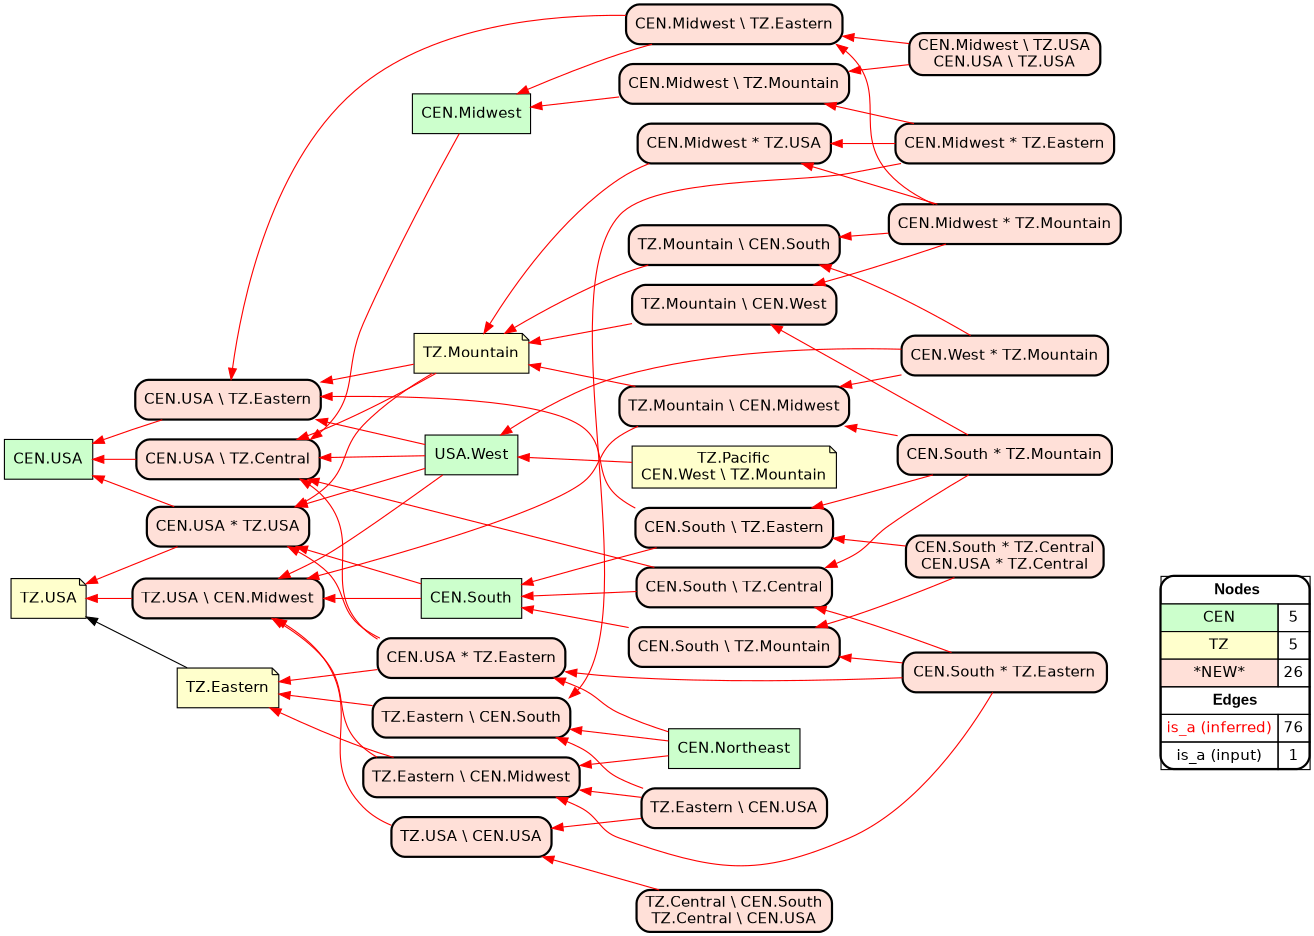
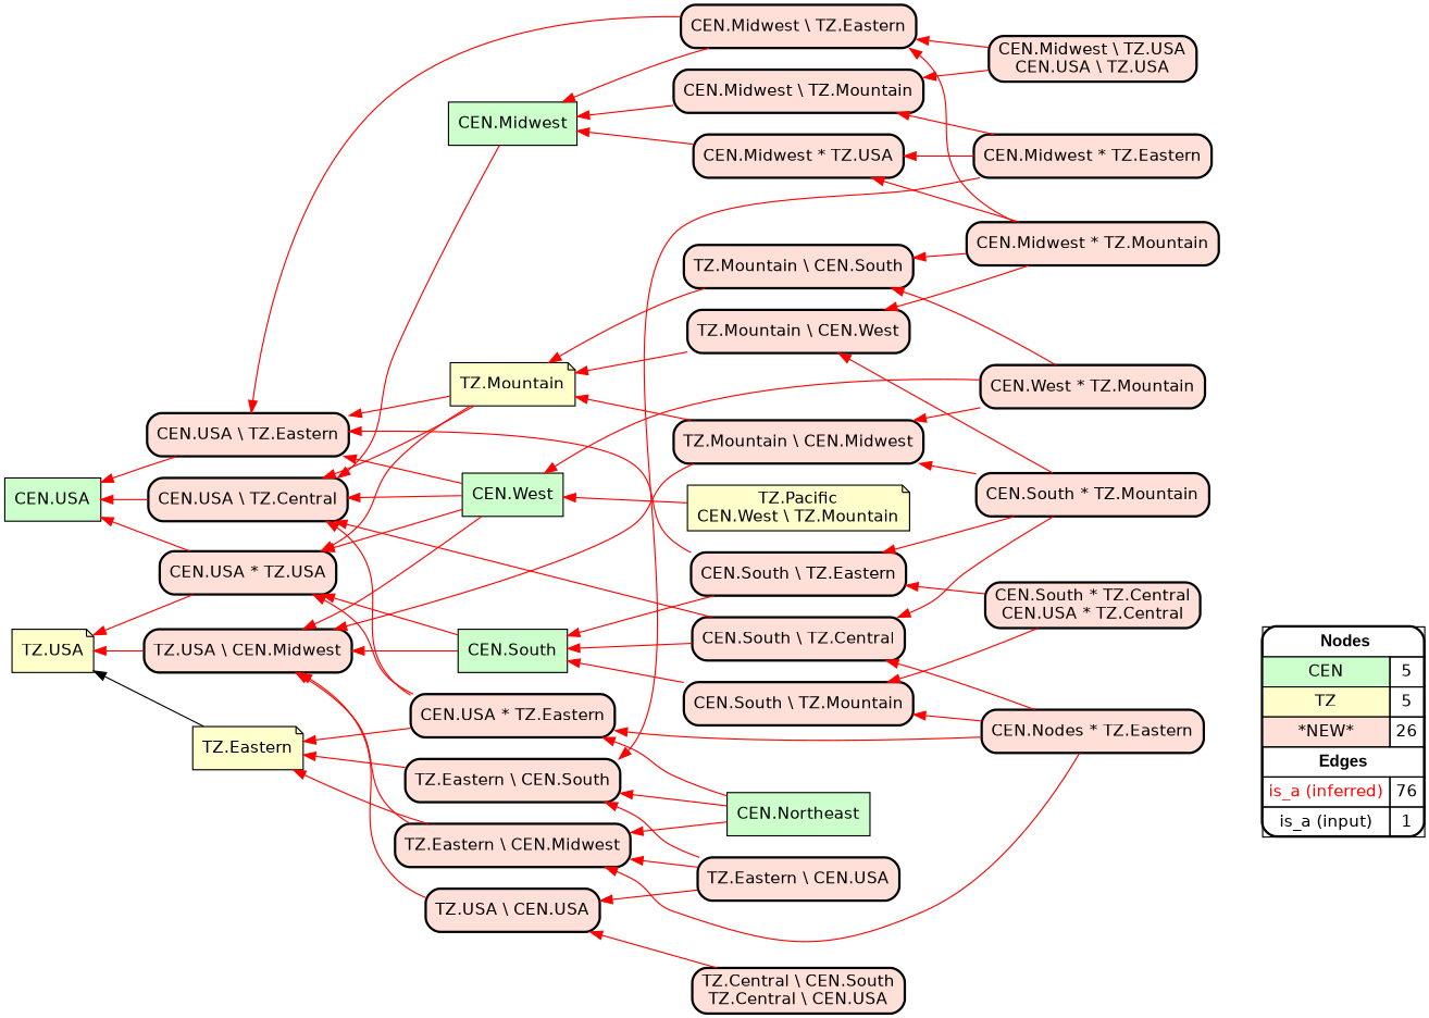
  digraph {
    rankdir=RL
    node [fillcolor="#FFE0D8" fontname=helvetica shape=box style="filled,rounded,bold"]
    edge [arrowhead=normal color="#FF0000" constraint=true penwidth=1 style=solid]
    n1 [fillcolor=white label=<   <TABLE BORDER="0" CELLBORDER="1" CELLSPACING="0" CELLPADDING="4">  <TR> <TD COLSPAN="2"><font face="Arial Black"> Nodes</font></TD> </TR>  <TR>   <TD bgcolor="#CCFFCC" fontname="helvetica">CEN</TD>   <TD>5</TD>   </TR>  <TR>   <TD bgcolor="#FFFFCC" fontname="helvetica">TZ</TD>   <TD>5</TD>   </TR>  <TR>   <TD bgcolor="#FFE0D8" fontname="helvetica">*NEW*</TD>   <TD>26</TD>   </TR>  <TR> <TD COLSPAN="2"><font face = "Arial Black"> Edges </font></TD> </TR>  <TR>   <TD><font color ="#FF0000">is_a (inferred)</font></TD><TD>76</TD> </TR> <TR>   <TD><font color ="#000000">is_a (input)</font></TD><TD>1</TD> </TR> </TABLE>   > margin=0]
    "CEN.Midwest" [fillcolor="#CCFFCC" style=filled]
    "CEN.USA \\ TZ.Central"
    "CEN.USA" [fillcolor="#CCFFCC" style=filled]
    "CEN.Northeast" [fillcolor="#CCFFCC" style=filled]
    "TZ.Eastern \\ CEN.Midwest"
    "CEN.USA * TZ.Eastern"
    "TZ.Eastern \\ CEN.South"
    "TZ.USA \\ CEN.Midwest"
    "TZ.Eastern" [fillcolor="#FFFFCC" shape=note style=filled]
    "CEN.USA * TZ.USA"
-   "CEN.West" [fillcolor="#CCFFCC" style=filled label="USA.West"]
+   "CEN.West" [fillcolor="#CCFFCC" style=filled]
    "CEN.USA \\ TZ.Eastern"
    "TZ.USA" [fillcolor="#FFFFCC" shape=note style=filled]
    "CEN.South" [fillcolor="#CCFFCC" style=filled]
    "TZ.Mountain" [fillcolor="#FFFFCC" shape=note style=filled]
    "TZ.Pacific\nCEN.West \\ TZ.Mountain" [fillcolor="#FFFFCC" shape=note style=filled]
    "CEN.Midwest \\ TZ.USA\nCEN.USA \\ TZ.USA"
    "CEN.Midwest \\ TZ.Mountain"
    "CEN.Midwest \\ TZ.Eastern"
    "CEN.Midwest * TZ.USA"
-   "CEN.South * TZ.Eastern"
+   "CEN.South * TZ.Eastern" [label="CEN.Nodes * TZ.Eastern"]
    "CEN.South \\ TZ.Mountain"
    "CEN.South \\ TZ.Central"
    "CEN.South \\ TZ.Eastern"
    "CEN.South * TZ.Central\nCEN.USA * TZ.Central"
    "CEN.South * TZ.Mountain"
    "TZ.Mountain \\ CEN.West"
    "TZ.Mountain \\ CEN.Midwest"
    "TZ.Eastern \\ CEN.USA"
    "TZ.USA \\ CEN.USA"
    "CEN.Midwest * TZ.Eastern"
    "TZ.Central \\ CEN.South\nTZ.Central \\ CEN.USA"
    "CEN.Midwest * TZ.Mountain"
    "TZ.Mountain \\ CEN.South"
    "CEN.West * TZ.Mountain"
    subgraph sub_1 {
      rank=source
      n1
    }
    "CEN.Midwest" -> "CEN.USA \\ TZ.Central"
    "CEN.USA \\ TZ.Central" -> "CEN.USA"
    "CEN.Northeast" -> "TZ.Eastern \\ CEN.Midwest"
    "CEN.Northeast" -> "CEN.USA * TZ.Eastern"
    "CEN.Northeast" -> "TZ.Eastern \\ CEN.South"
    "TZ.Eastern \\ CEN.Midwest" -> "TZ.USA \\ CEN.Midwest"
    "TZ.Eastern \\ CEN.Midwest" -> "TZ.Eastern"
    "CEN.USA * TZ.Eastern" -> "CEN.USA \\ TZ.Central"
    "CEN.USA * TZ.Eastern" -> "TZ.Eastern"
    "CEN.USA * TZ.Eastern" -> "CEN.USA * TZ.USA"
    "TZ.Eastern \\ CEN.South" -> "TZ.Eastern"
    "TZ.USA \\ CEN.Midwest" -> "TZ.USA"
    "TZ.Eastern" -> "TZ.USA" [color="#000000"]
    "CEN.USA * TZ.USA" -> "CEN.USA"
    "CEN.USA * TZ.USA" -> "TZ.USA"
    "CEN.West" -> "CEN.USA \\ TZ.Central"
    "CEN.West" -> "TZ.USA \\ CEN.Midwest"
    "CEN.West" -> "CEN.USA * TZ.USA"
    "CEN.West" -> "CEN.USA \\ TZ.Eastern"
    "CEN.USA \\ TZ.Eastern" -> "CEN.USA"
    "CEN.South" -> "TZ.USA \\ CEN.Midwest"
    "CEN.South" -> "CEN.USA * TZ.USA"
    "TZ.Mountain" -> "CEN.USA \\ TZ.Central"
    "TZ.Mountain" -> "CEN.USA * TZ.USA"
    "TZ.Mountain" -> "CEN.USA \\ TZ.Eastern"
    "TZ.Pacific\nCEN.West \\ TZ.Mountain" -> "CEN.West"
    "CEN.Midwest \\ TZ.USA\nCEN.USA \\ TZ.USA" -> "CEN.Midwest \\ TZ.Mountain"
    "CEN.Midwest \\ TZ.USA\nCEN.USA \\ TZ.USA" -> "CEN.Midwest \\ TZ.Eastern"
    "CEN.Midwest \\ TZ.Mountain" -> "CEN.Midwest"
    "CEN.Midwest \\ TZ.Eastern" -> "CEN.Midwest"
    "CEN.Midwest \\ TZ.Eastern" -> "CEN.USA \\ TZ.Eastern"
-   "CEN.Midwest * TZ.USA" -> "TZ.Mountain"
+   "CEN.Midwest * TZ.USA" -> "CEN.Midwest"
    "CEN.South * TZ.Eastern" -> "TZ.Eastern \\ CEN.Midwest"
    "CEN.South * TZ.Eastern" -> "CEN.USA * TZ.Eastern"
    "CEN.South * TZ.Eastern" -> "CEN.South \\ TZ.Mountain"
    "CEN.South * TZ.Eastern" -> "CEN.South \\ TZ.Central"
    "CEN.South \\ TZ.Mountain" -> "CEN.South"
    "CEN.South \\ TZ.Central" -> "CEN.USA \\ TZ.Central"
    "CEN.South \\ TZ.Central" -> "CEN.South"
    "CEN.South \\ TZ.Eastern" -> "CEN.USA \\ TZ.Eastern"
    "CEN.South \\ TZ.Eastern" -> "CEN.South"
    "CEN.South * TZ.Central\nCEN.USA * TZ.Central" -> "CEN.South \\ TZ.Mountain"
    "CEN.South * TZ.Central\nCEN.USA * TZ.Central" -> "CEN.South \\ TZ.Eastern"
    "CEN.South * TZ.Mountain" -> "CEN.South \\ TZ.Central"
    "CEN.South * TZ.Mountain" -> "CEN.South \\ TZ.Eastern"
    "CEN.South * TZ.Mountain" -> "TZ.Mountain \\ CEN.West"
    "CEN.South * TZ.Mountain" -> "TZ.Mountain \\ CEN.Midwest"
    "TZ.Mountain \\ CEN.West" -> "TZ.Mountain"
    "TZ.Mountain \\ CEN.Midwest" -> "TZ.USA \\ CEN.Midwest"
    "TZ.Mountain \\ CEN.Midwest" -> "TZ.Mountain"
    "TZ.Eastern \\ CEN.USA" -> "TZ.Eastern \\ CEN.Midwest"
    "TZ.Eastern \\ CEN.USA" -> "TZ.Eastern \\ CEN.South"
    "TZ.Eastern \\ CEN.USA" -> "TZ.USA \\ CEN.USA"
    "TZ.USA \\ CEN.USA" -> "TZ.USA \\ CEN.Midwest"
    "CEN.Midwest * TZ.Eastern" -> "TZ.Eastern \\ CEN.South"
    "CEN.Midwest * TZ.Eastern" -> "CEN.Midwest \\ TZ.Mountain"
    "CEN.Midwest * TZ.Eastern" -> "CEN.Midwest * TZ.USA"
    "TZ.Central \\ CEN.South\nTZ.Central \\ CEN.USA" -> "TZ.USA \\ CEN.USA"
    "CEN.Midwest * TZ.Mountain" -> "CEN.Midwest \\ TZ.Eastern"
    "CEN.Midwest * TZ.Mountain" -> "CEN.Midwest * TZ.USA"
    "CEN.Midwest * TZ.Mountain" -> "TZ.Mountain \\ CEN.West"
    "CEN.Midwest * TZ.Mountain" -> "TZ.Mountain \\ CEN.South"
    "TZ.Mountain \\ CEN.South" -> "TZ.Mountain"
    "CEN.West * TZ.Mountain" -> "CEN.West"
    "CEN.West * TZ.Mountain" -> "TZ.Mountain \\ CEN.Midwest"
    "CEN.West * TZ.Mountain" -> "TZ.Mountain \\ CEN.South"
  }
